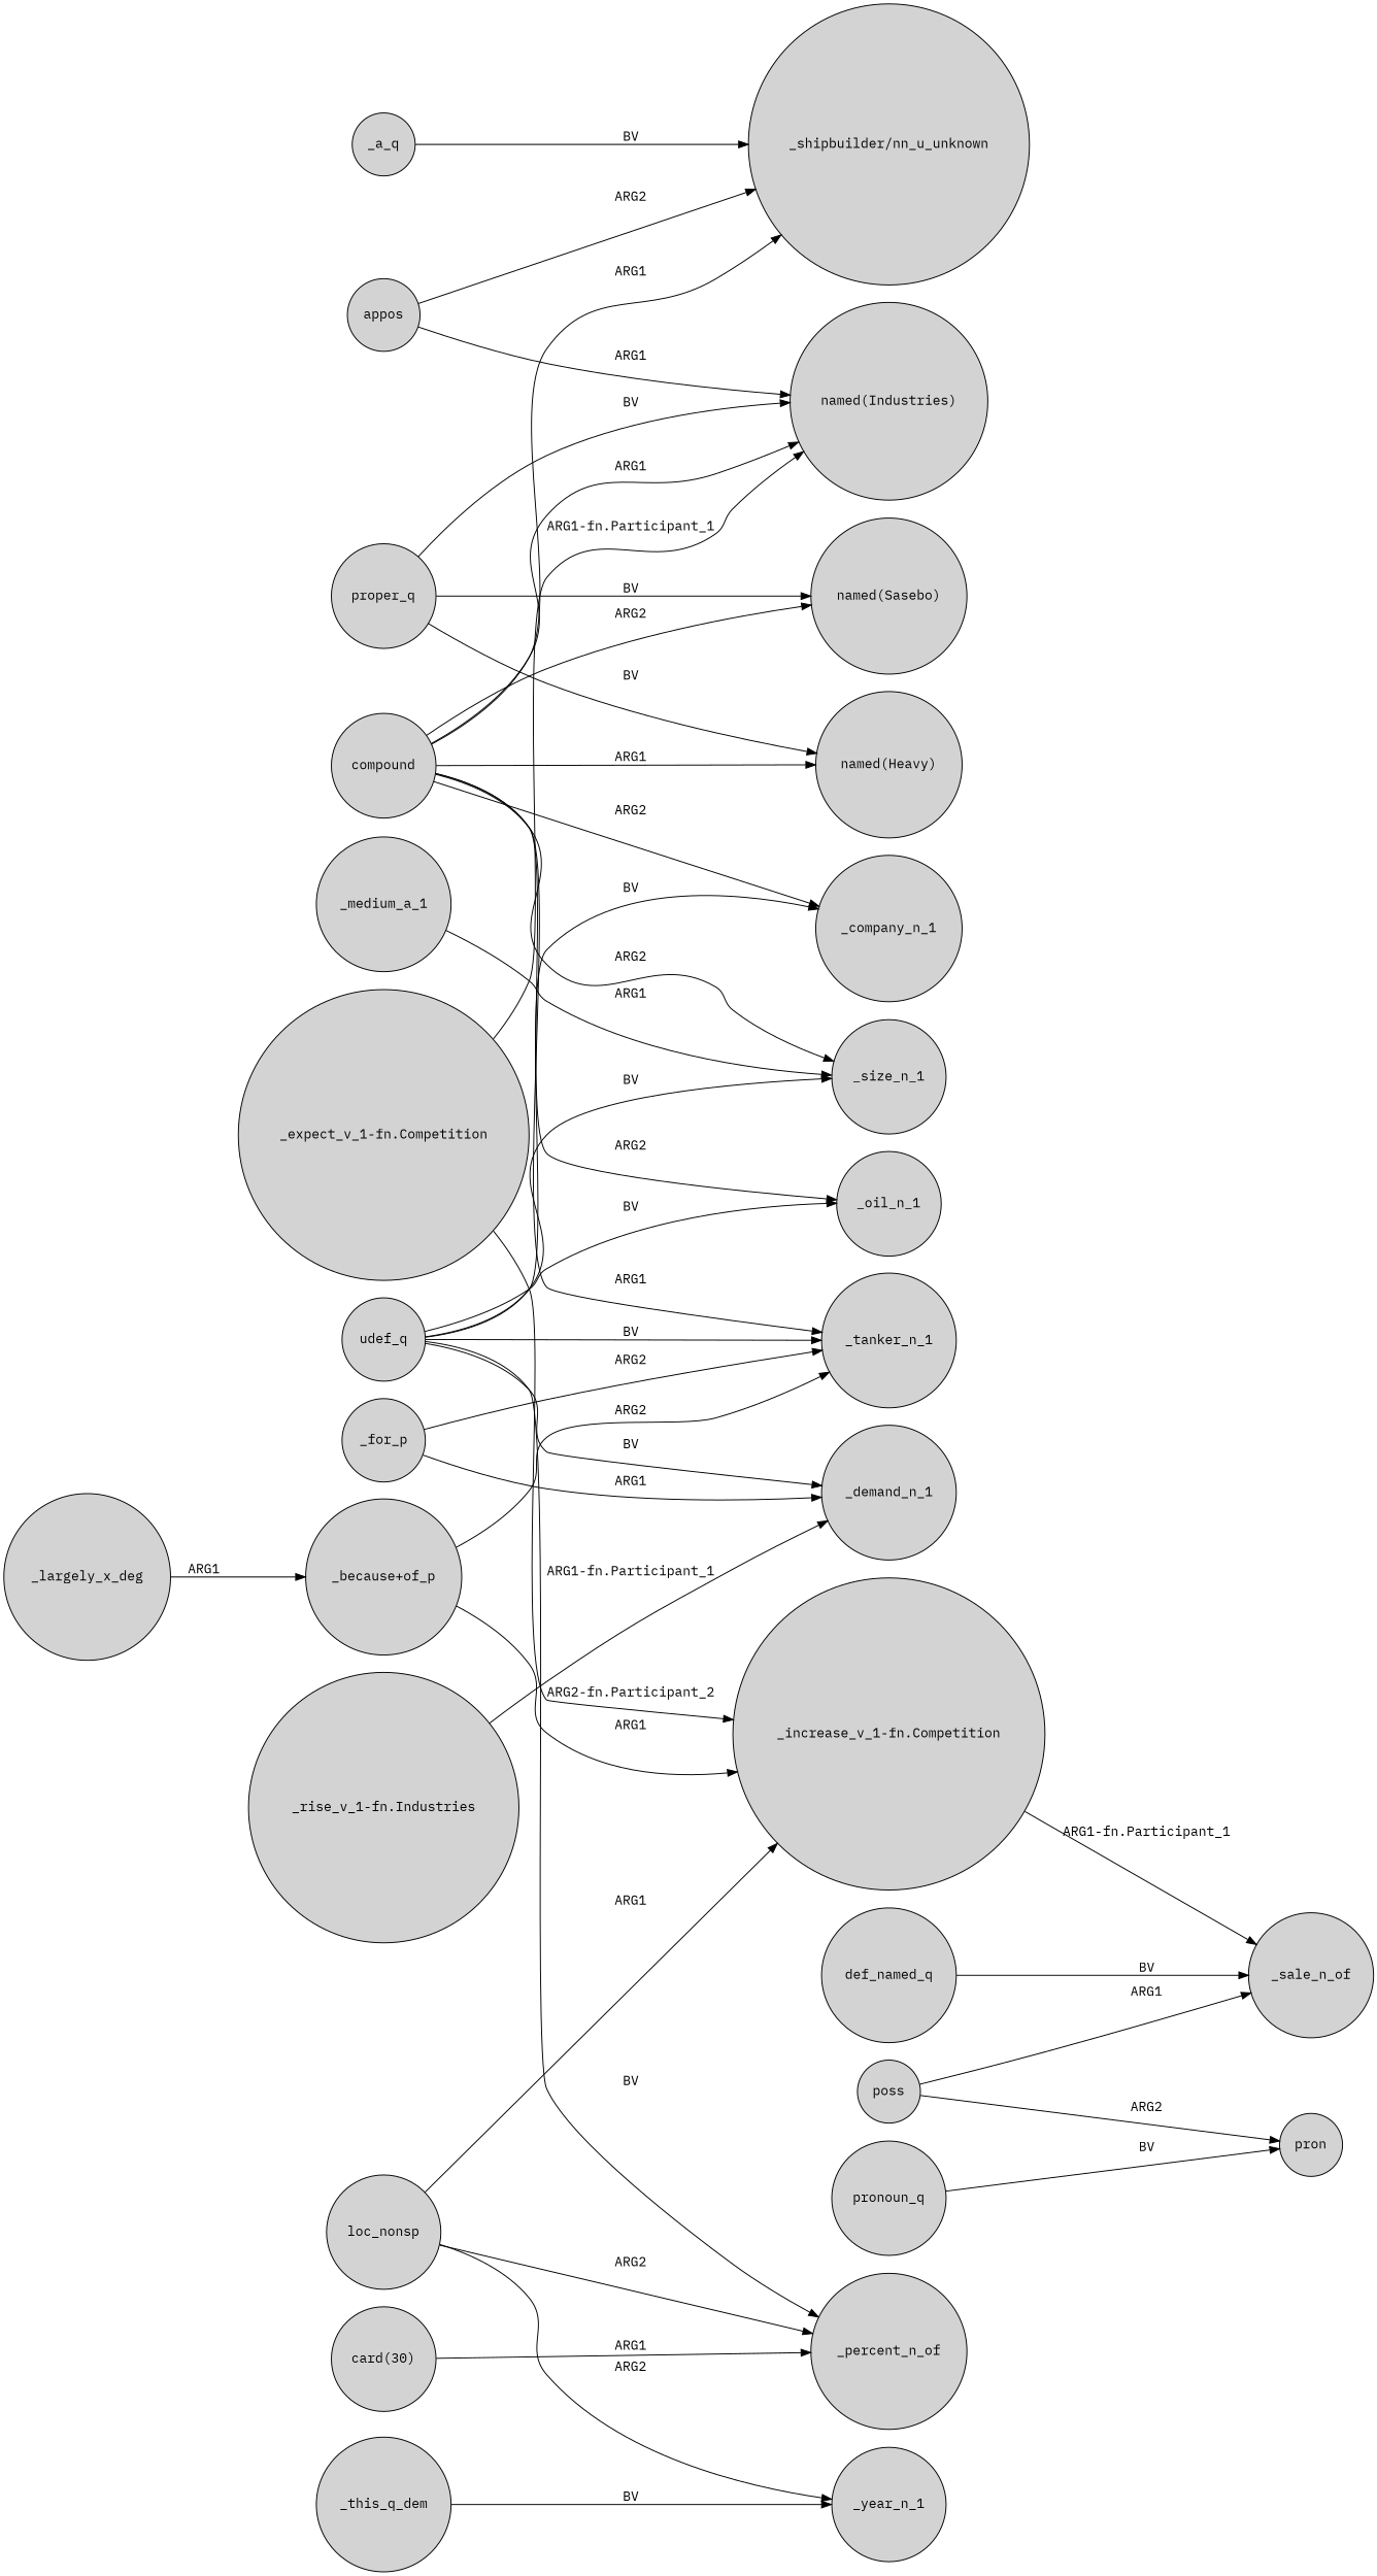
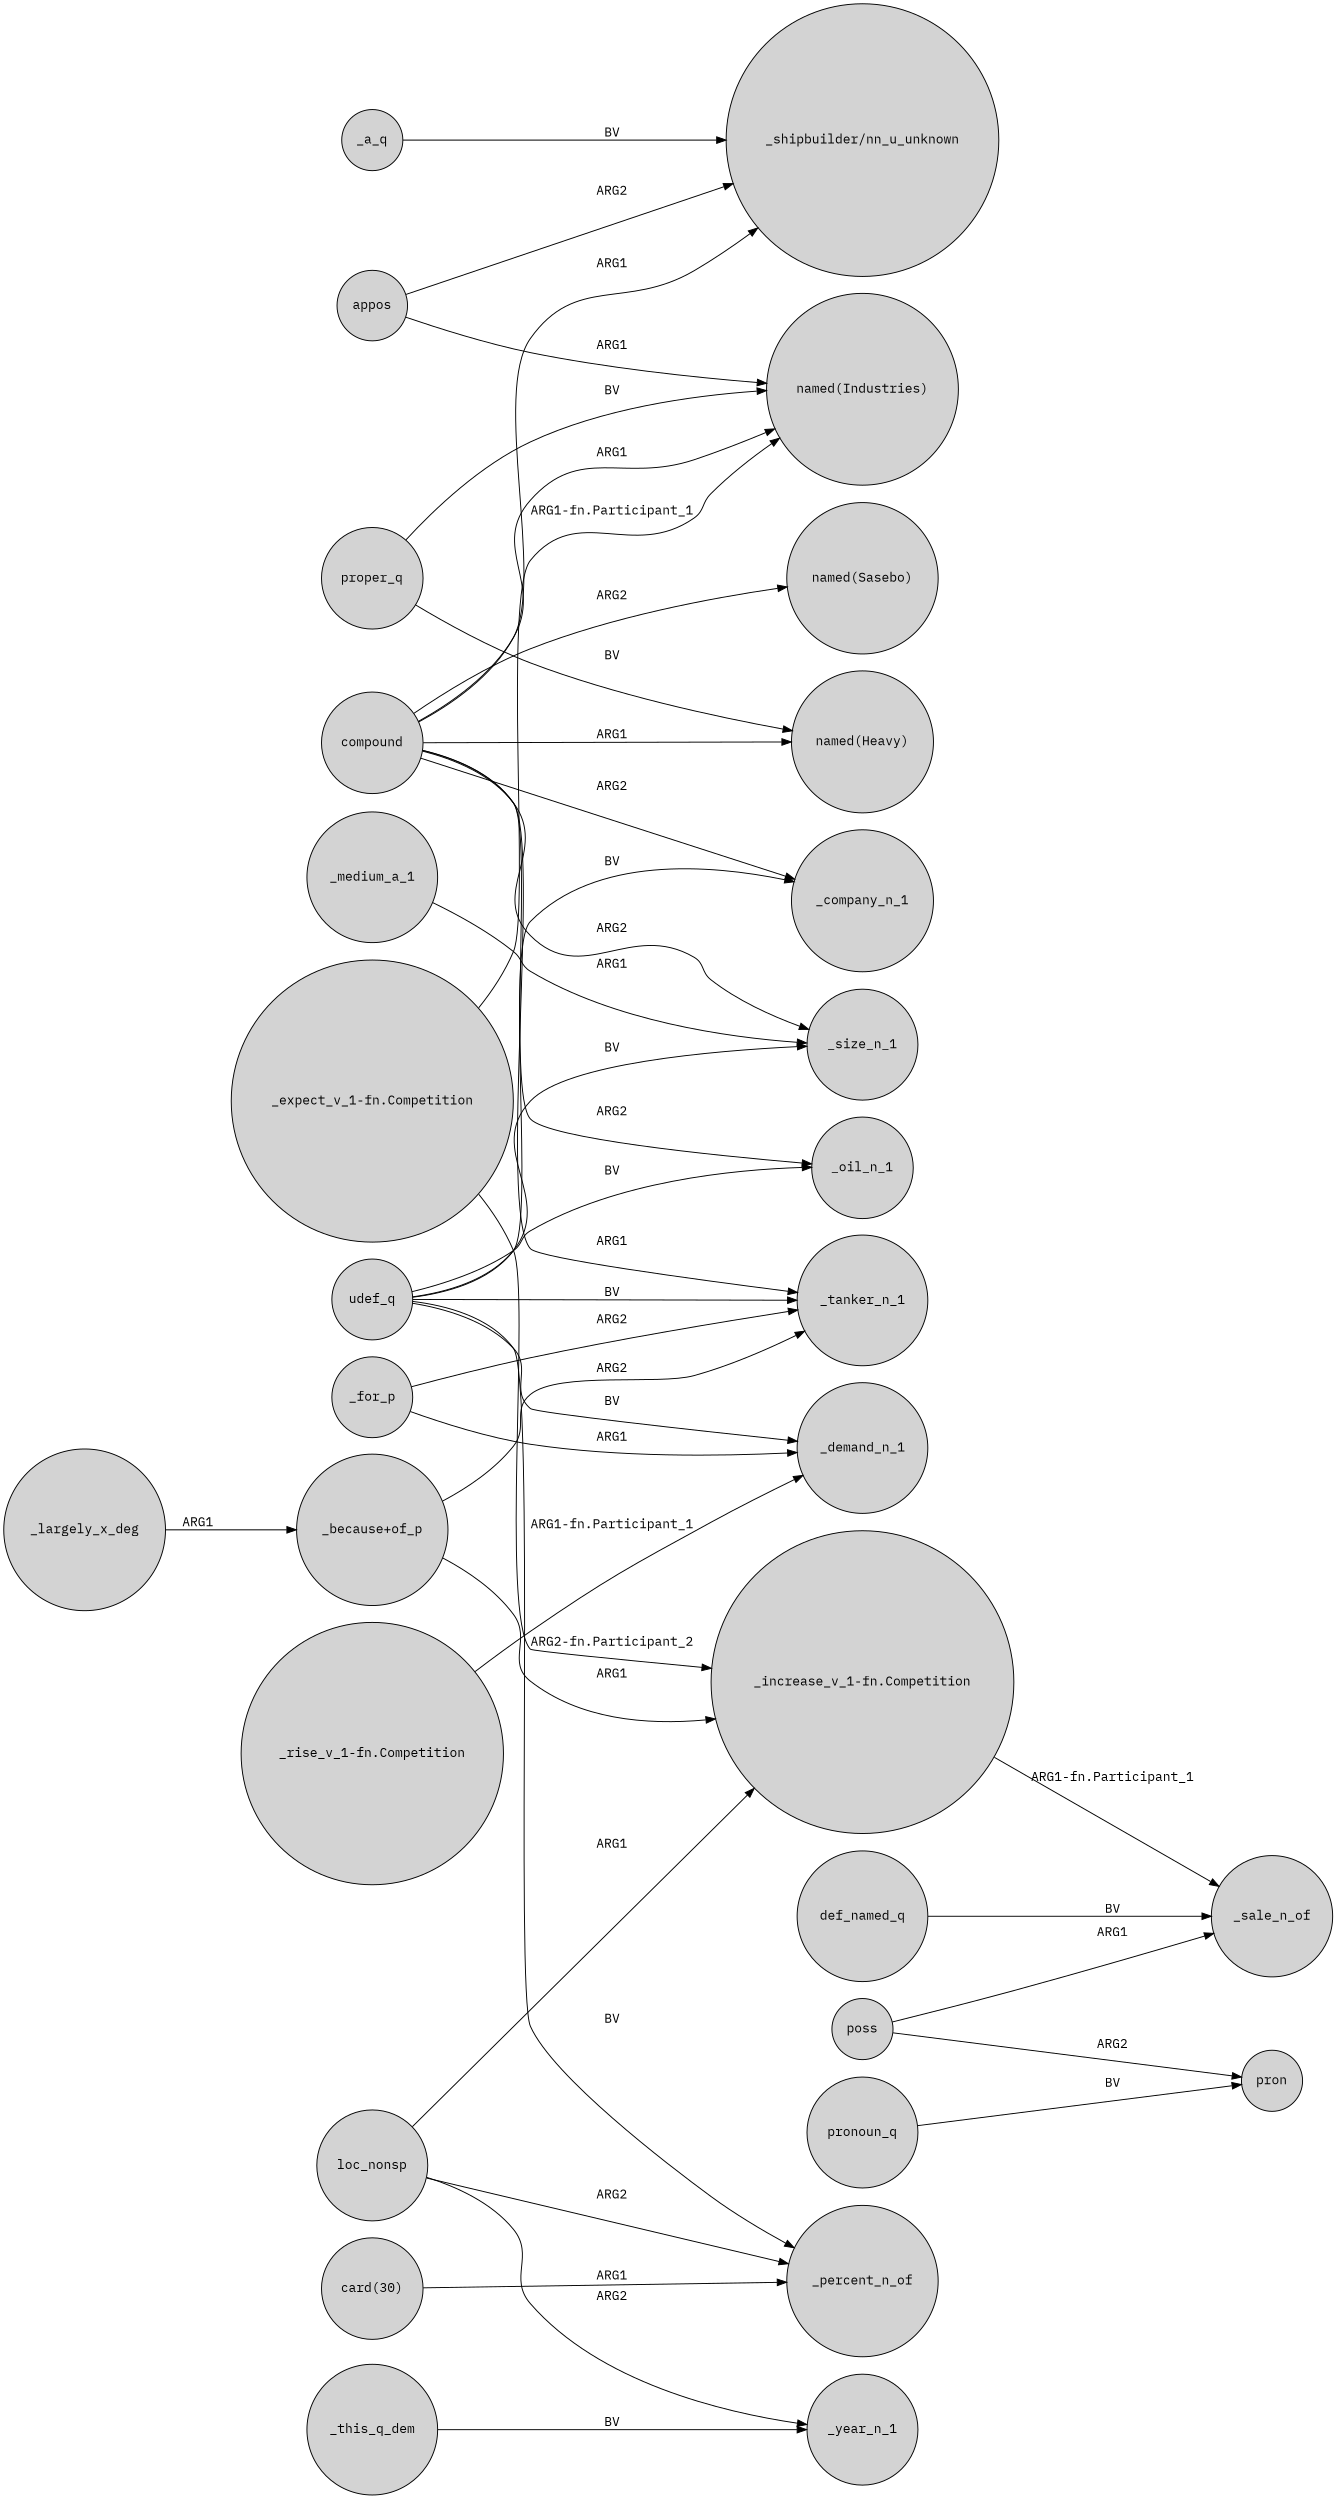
  digraph {
    fontname="IBM Plex Mono"
    rankdir=LR
    node [fontname="IBM Plex Mono" shape=circle style=filled]
    edge [fontname="IBM Plex Mono"]
    "_expect_v_1-fn.Competition"
    "named(Industries)"
    "_increase_v_1-fn.Competition"
    _sale_n_of
    _for_p
    _demand_n_1
    _tanker_n_1
    udef_q
    _size_n_1
    _company_n_1
    _oil_n_1
    _percent_n_of
    proper_q
    "named(Sasebo)"
    "named(Heavy)"
    compound
    "_shipbuilder/nn_u_unknown"
    _largely_x_deg
    "_because+of_p"
    _medium_a_1
    loc_nonsp
    _year_n_1
    pronoun_q
    pron
    n25 [label=def_named_q]
    _a_q
    poss
    "card(30)"
    _this_q_dem
    appos
-   "_rise_v_1-fn.Competition" [label="_rise_v_1-fn.Industries"]
+   "_rise_v_1-fn.Competition"
    "_expect_v_1-fn.Competition" -> "named(Industries)" [label="ARG1-fn.Participant_1"]
    "_expect_v_1-fn.Competition" -> "_increase_v_1-fn.Competition" [label="ARG2-fn.Participant_2"]
    "_increase_v_1-fn.Competition" -> _sale_n_of [label="ARG1-fn.Participant_1"]
    _for_p -> _demand_n_1 [label=ARG1]
    _for_p -> _tanker_n_1 [label=ARG2]
    udef_q -> _demand_n_1 [label=BV]
    udef_q -> _tanker_n_1 [label=BV]
    udef_q -> _size_n_1 [label=BV]
    udef_q -> _company_n_1 [label=BV]
    udef_q -> _oil_n_1 [label=BV]
    udef_q -> _percent_n_of [label=BV]
    proper_q -> "named(Industries)" [label=BV]
-   proper_q -> "named(Sasebo)" [label=BV]
    proper_q -> "named(Heavy)" [label=BV]
    compound -> "named(Industries)" [label=ARG1]
    compound -> _tanker_n_1 [label=ARG1]
    compound -> _size_n_1 [label=ARG2]
    compound -> _company_n_1 [label=ARG2]
    compound -> _oil_n_1 [label=ARG2]
    compound -> "named(Sasebo)" [label=ARG2]
    compound -> "named(Heavy)" [label=ARG1]
    compound -> "_shipbuilder/nn_u_unknown" [label=ARG1]
    _largely_x_deg -> "_because+of_p" [label=ARG1]
    "_because+of_p" -> "_increase_v_1-fn.Competition" [label=ARG1]
    "_because+of_p" -> _tanker_n_1 [label=ARG2]
    _medium_a_1 -> _size_n_1 [label=ARG1]
    loc_nonsp -> "_increase_v_1-fn.Competition" [label=ARG1]
    loc_nonsp -> _percent_n_of [label=ARG2]
    loc_nonsp -> _year_n_1 [label=ARG2]
    pronoun_q -> pron [label=BV]
    n25 -> _sale_n_of [label=BV]
    _a_q -> "_shipbuilder/nn_u_unknown" [label=BV]
    poss -> _sale_n_of [label=ARG1]
    poss -> pron [label=ARG2]
    "card(30)" -> _percent_n_of [label=ARG1]
    _this_q_dem -> _year_n_1 [label=BV]
    appos -> "named(Industries)" [label=ARG1]
    appos -> "_shipbuilder/nn_u_unknown" [label=ARG2]
    "_rise_v_1-fn.Competition" -> _demand_n_1 [label="ARG1-fn.Participant_1"]
  }
